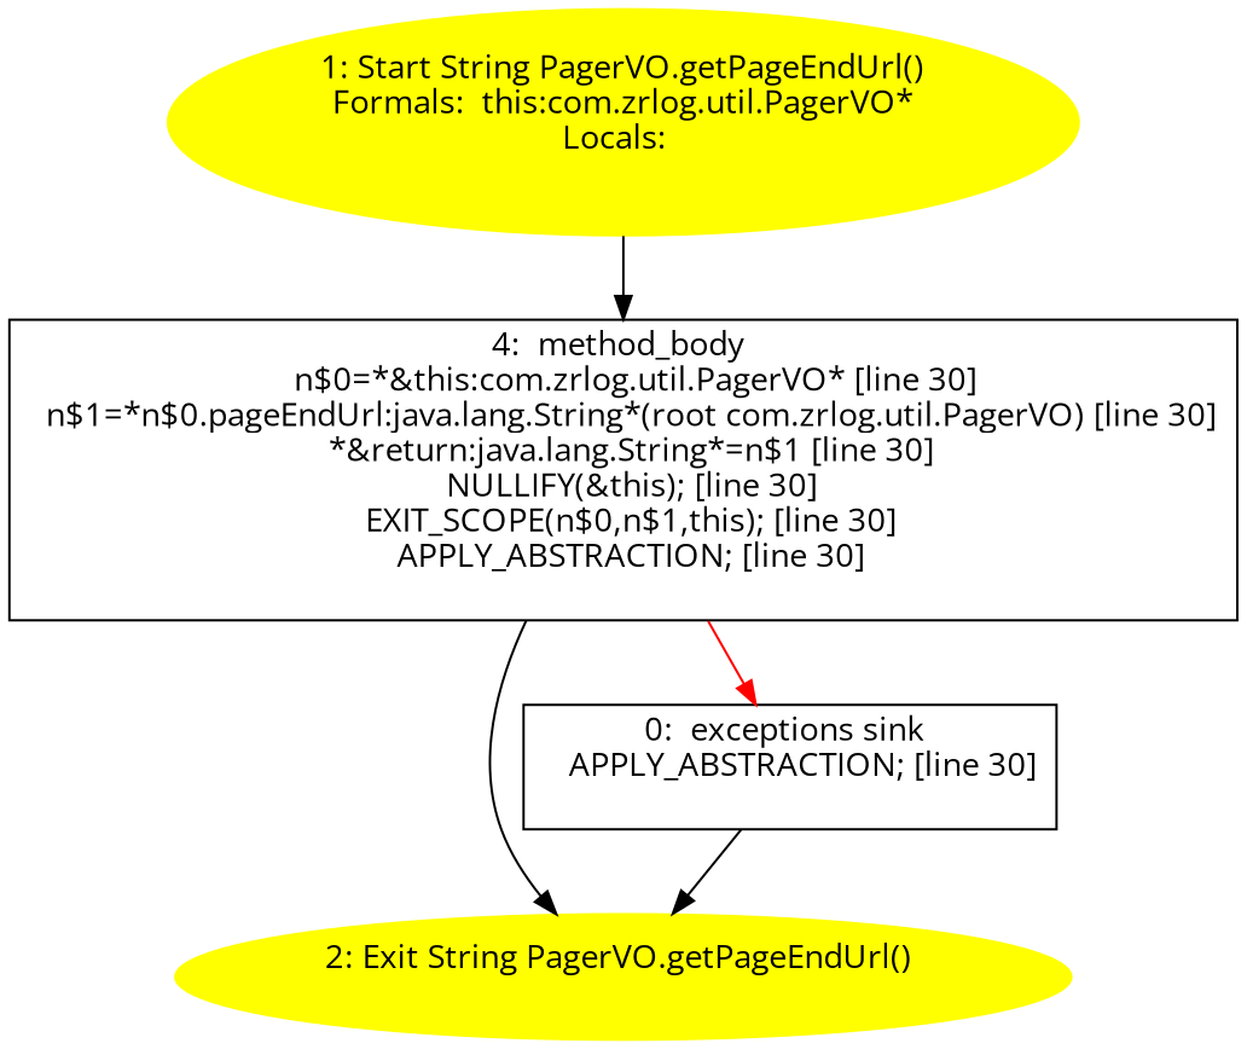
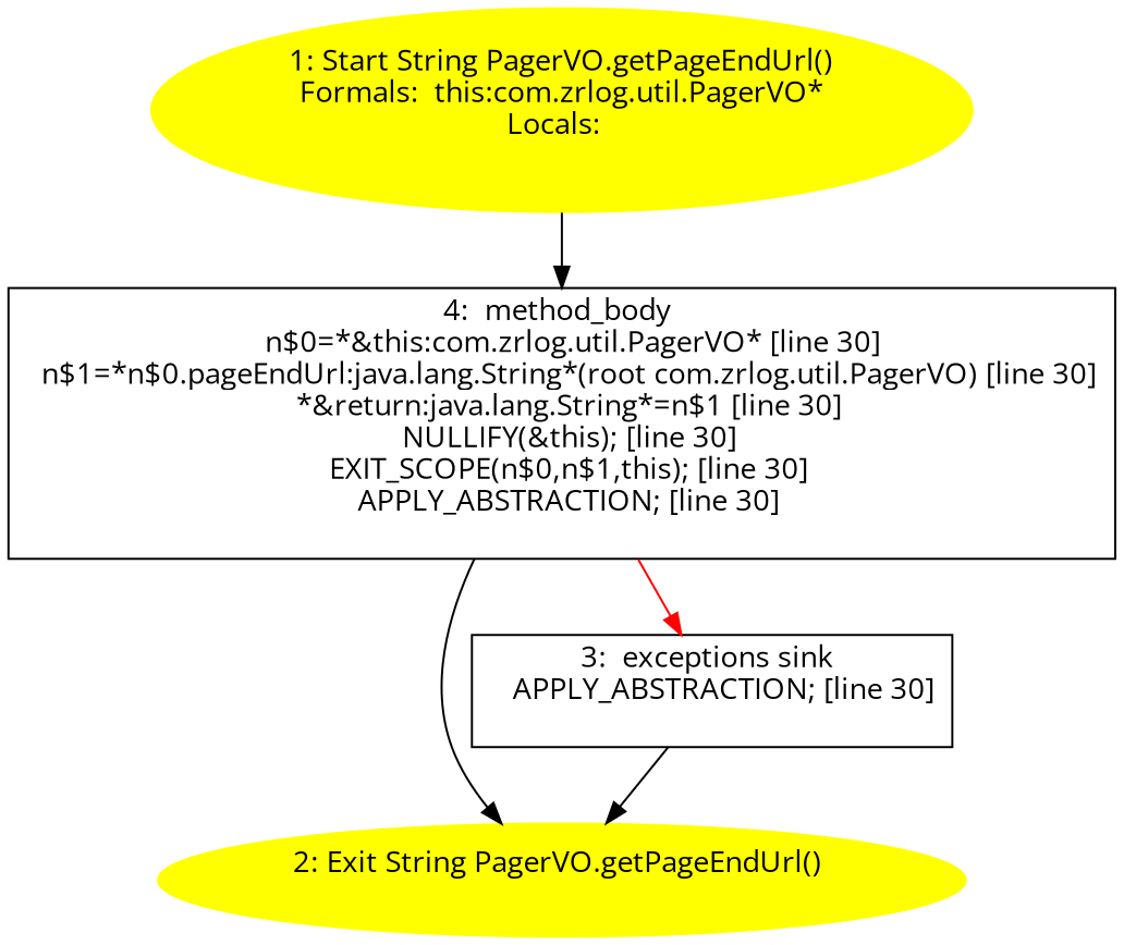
  digraph {
    fontname="Open Sans"
    node [fontname="Open Sans"]
    edge [fontname="Open Sans"]
    n1 [color=yellow label="1: Start String PagerVO.getPageEndUrl()\nFormals:  this:com.zrlog.util.PagerVO*\nLocals:  \n  " style=filled]
    n2 [label="4:  method_body \n   n$0=*&this:com.zrlog.util.PagerVO* [line 30]\n  n$1=*n$0.pageEndUrl:java.lang.String*(root com.zrlog.util.PagerVO) [line 30]\n  *&return:java.lang.String*=n$1 [line 30]\n  NULLIFY(&this); [line 30]\n  EXIT_SCOPE(n$0,n$1,this); [line 30]\n  APPLY_ABSTRACTION; [line 30]\n " shape=box]
    n3 [color=yellow label="2: Exit String PagerVO.getPageEndUrl() \n  " style=filled]
-   n4 [label="0:  exceptions sink \n   APPLY_ABSTRACTION; [line 30]\n " shape=box]
+   n4 [label="3:  exceptions sink \n   APPLY_ABSTRACTION; [line 30]\n " shape=box]
    n1 -> n2
    n2 -> n3
    n2 -> n4 [color=red]
    n4 -> n3
  }
